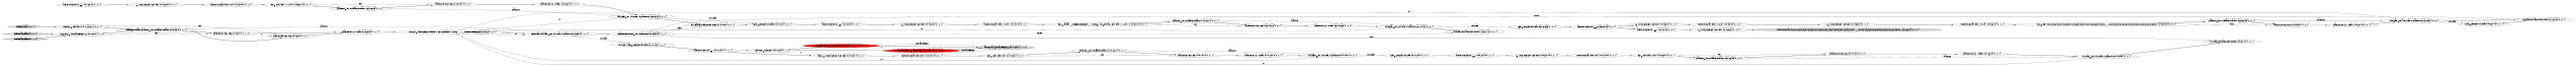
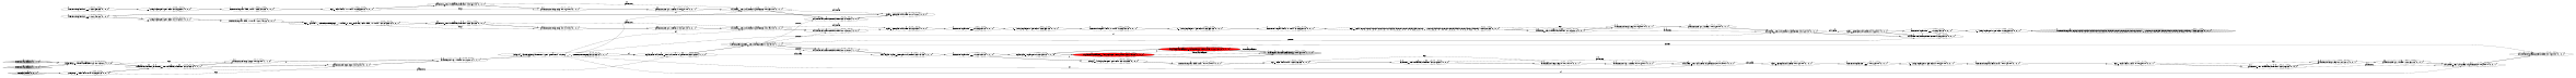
  digraph {
    rankdir=LR
    node [fillcolor=white shape=ellipse style=filled]
    edge [style=bold]
    n1 [label="s = (String)tuples.get(0).get(\"echo\")@@@53@@@['0', '0', '1']"]
    n2 [label="assertTrue(s.equals(\"hello, \"t\" world\"))@@@54@@@['0', '0', '1']"]
    n3 [label="s = (String)tuples.get(1).get(\"echo\")@@@55@@@['0', '0', '1']"]
    n4 [label="paramsLoc = new ModifiableSolrParams()@@@26@@@['0', '0', '1']"]
    n5 [label="paramsLoc.set(\"expr\",expr)@@@27@@@['0', '0', '1']"]
    n6 [label="solrStream = new SolrStream(url,paramsLoc)@@@29@@@['0', '0', '1']"]
    n7 [label="paramsLoc.set(\"qt\",\"/stream\")@@@28@@@['0', '0', '1']"]
    n8 [label="solrStream.setStreamContext(context)@@@30@@@['0', '0', '1']"]
    n9 [fillcolor=lightgray label="testBinomialCoefficient['1', '0', '0']" shape=diamond]
    n10 [label="String cexpr = \"binomialCoefficient(8,3)\"@@@3@@@['1', '1', '0']"]
    n11 [label="paramsLoc.set(\"expr\",cexpr)@@@5@@@['1', '1', '0']"]
    n12 [label="ModifiableSolrParams paramsLoc = new ModifiableSolrParams()@@@4@@@['1', '1', '1']"]
    n13 [fillcolor=lightgray label="testBinomialCoefficient['0', '1', '0']" shape=diamond]
    n14 [label="tuples = getTuples(solrStream)@@@21@@@['0', '0', '1']"]
    n15 [label="assertTrue(tuples.size() == 1)@@@22@@@['0', '0', '1']"]
    n16 [label="assertTrue(tuples.size() == 1)@@@12@@@['1', '1', '1']"]
    n17 [label="String s = (String)tuples.get(0).get(\"echo\")@@@13@@@['0', '0', '1']"]
    n18 [label="Tuple tuple = tuples.get(0)@@@13@@@['1', '1', '0']"]
    n19 [label="assertTrue(s.equals(\"hello world\"))@@@14@@@['0', '0', '1']"]
    n20 [fillcolor=red label="long binomialCoefficient = (long)tuple.get(\"return-value\")@@@14@@@['1', '0', '0']"]
    n21 [fillcolor=red label="long binomialCoefficient = tuple.getLong(\"return-value\")@@@14@@@['0', '1', '0']"]
    n22 [label="expr = \"echo(\"hello world\")\"@@@15@@@['0', '0', '1']"]
    n23 [label="paramsLoc = new ModifiableSolrParams()@@@16@@@['0', '0', '1']"]
    n24 [label="paramsLoc.set(\"expr\",expr)@@@17@@@['0', '0', '1']"]
    n25 [label="solrStream = new SolrStream(url,paramsLoc)@@@19@@@['0', '0', '1']"]
    n26 [label="paramsLoc.set(\"qt\",\"/stream\")@@@18@@@['0', '0', '1']"]
    n27 [label="assertTrue(s.equals(\"hello, \"t\" world\"))@@@44@@@['0', '0', '1']"]
    n28 [label="expr = \"parallel(\" + COLLECTIONORALIAS + \", workers=2, sort=\"echo asc\", echo(\"hello, \\\"t\\\" world\"))\"@@@45@@@['0', '0', '1']"]
    n29 [label="paramsLoc = new ModifiableSolrParams()@@@46@@@['0', '0', '1']"]
    n30 [label="paramsLoc.set(\"expr\",expr)@@@47@@@['0', '0', '1']"]
+   n31 [label="solrStream.setStreamContext(context)@@@10@@@['1', '1', '1']"]
    n32 [label="List<Tuple> tuples = getTuples(solrStream)@@@11@@@['1', '1', '1']"]
    n33 [label="assertTrue(tuples.size() == 1)@@@32@@@['0', '0', '1']"]
    n34 [label="s = (String)tuples.get(0).get(\"echo\")@@@33@@@['0', '0', '1']"]
    n35 [label="paramsLoc = new ModifiableSolrParams()@@@36@@@['0', '0', '1']"]
    n36 [label="solrStream = new SolrStream(url,paramsLoc)@@@39@@@['0', '0', '1']"]
    n37 [label="paramsLoc.set(\"expr\",expr)@@@37@@@['0', '0', '1']"]
    n38 [label="solrStream.setStreamContext(context)@@@40@@@['0', '0', '1']"]
    n39 [label="tuples = getTuples(solrStream)@@@41@@@['0', '0', '1']"]
    n40 [label="paramsLoc.set(\"qt\",\"/stream\")@@@38@@@['0', '0', '1']"]
    n41 [label="assertTrue(s.equals(\"hello, \"t\" world\"))@@@56@@@['0', '0', '1']"]
    n42 [label="assertTrue(tuples.size() == 1)@@@42@@@['0', '0', '1']"]
    n43 [fillcolor=lightgray label="assertEquals(binomialCoefficient,56)@@@15@@@['1', '1', '0']"]
    n44 [label="solrStream = new SolrStream(url,paramsLoc)@@@49@@@['0', '0', '1']"]
    n45 [label="tuples = getTuples(solrStream)@@@51@@@['0', '0', '1']"]
    n46 [label="solrStream.setStreamContext(context)@@@50@@@['0', '0', '1']"]
    n47 [label="assertTrue(tuples.size() == 2)@@@52@@@['0', '0', '1']"]
    n48 [label="paramsLoc.set(\"qt\",\"/stream\")@@@6@@@['1', '1', '1']"]
    n49 [label="paramsLoc.set(\"expr\",expr)@@@5@@@['0', '0', '1']"]
    n50 [label="TupleStream solrStream = new SolrStream(url,paramsLoc)@@@8@@@['1', '1', '1']"]
    n51 [label="String url = cluster.getJettySolrRunners().get(0).getBaseUrl().toString() + \"/\" + COLLECTIONORALIAS@@@7@@@['1', '1', '1']"]
    n52 [label="solrStream = new SolrStream(url,paramsLoc)@@@61@@@['0', '0', '1']"]
    n53 [label="String expr = \"echo(hello world)\"@@@3@@@['0', '0', '1']"]
    n54 [label="tuples = getTuples(solrStream)@@@63@@@['0', '0', '1']"]
    n55 [label="assertTrue(tuples.size() == 1)@@@64@@@['0', '0', '1']"]
    n56 [label="solrStream.setStreamContext(context)@@@62@@@['0', '0', '1']"]
    n57 [label="s = (String)tuples.get(0).get(\"echo\")@@@65@@@['0', '0', '1']"]
    n58 [fillcolor=lightgray label="testEchoStream['0', '0', '1']" shape=diamond]
    n59 [label="expr = \"echo(\"tuytuy iuyiuyi iuyiuyiu iuyiuyiuyiu iuyi iuyiyiuy iuyiuyiu iyiuyiu iyiuyiuyyiyiu yiuyiuyi\" + \" yiuyiuyi yiuyiuuyiu yiyiuyiyiu iyiuyiuyiuiuyiu yiuyiuyi yiuyiy yiuiyiuiuy\")\"@@@57@@@['0', '0', '1']"]
    n60 [label="paramsLoc.set(\"qt\",\"/stream\")@@@60@@@['0', '0', '1']"]
    n61 [label="paramsLoc.set(\"expr\",expr)@@@59@@@['0', '0', '1']"]
    n62 [label="paramsLoc = new ModifiableSolrParams()@@@58@@@['0', '0', '1']"]
    n63 [fillcolor=lightgray label="assertTrue(s.equals(\"tuytuy iuyiuyi iuyiuyiu iuyiuyiuyiu iuyi iuyiyiuy iuyiuyiu iyiuyiu iyiuyiuyyiyiu yiuyiuyi yiuyiuyi \" + \"yiuyiuuyiu yiyiuyiyiu iyiuyiuyiuiuyiu yiuyiuyi yiuyiy yiuiyiuiuy\"))@@@66@@@['0', '0', '1']"]
    n64 [label="assertTrue(s.equals(\"hello, world\"))@@@34@@@['0', '0', '1']"]
    n65 [label="expr = \"echo(\"hello, \\\"t\\\" world\")\"@@@35@@@['0', '0', '1']"]
    n66 [label="paramsLoc.set(\"qt\",\"/stream\")@@@48@@@['0', '0', '1']"]
    n67 [label="assertTrue(s.equals(\"hello world\"))@@@24@@@['0', '0', '1']"]
    n68 [label="expr = \"echo(\"hello, world\")\"@@@25@@@['0', '0', '1']"]
    n69 [label="StreamContext context = new StreamContext()@@@9@@@['1', '1', '1']"]
    n70 [label="s = (String)tuples.get(0).get(\"echo\")@@@23@@@['0', '0', '1']"]
    n71 [label="s = (String)tuples.get(0).get(\"echo\")@@@43@@@['0', '0', '1']"]
    n1 -> n2
    n2 -> n3
    n3 -> n41
    n4 -> n5
    n4 -> n6 [label=paramsLoc style=solid]
    n5 -> n7
    n6 -> n8
    n7 -> n6
    n9 -> n10
    n10 -> n11 [label=cexpr style=solid]
    n10 -> n12
    n11 -> n48
    n11 -> n49 [label=0 style=dashed]
    n12 -> n11
    n12 -> n49
    n12 -> n50 [label=paramsLoc style=solid]
    n13 -> n10
    n14 -> n15 [style=solid]
    n15 -> n70
    n16 -> n17
    n16 -> n18
    n17 -> n19
    n18 -> n17 [label=0 style=dashed]
    n18 -> n20
    n18 -> n21
    n19 -> n22
    n20 -> n21 [label=0 style=dashed]
    n20 -> n43
    n20 -> n43 [label=binomialCoefficient style=solid]
    n21 -> n43 [label=binomialCoefficient style=solid]
    n21 -> n43
    n22 -> n23
    n22 -> n24 [label=expr style=solid]
    n23 -> n24
    n23 -> n25 [label=paramsLoc style=solid]
    n24 -> n26
    n25 -> n14 [label=solrStream style=solid]
    n26 -> n25
    n27 -> n28
    n28 -> n29
    n28 -> n30 [label=expr style=solid]
    n29 -> n30
    n29 -> n44 [label=paramsLoc style=solid]
    n30 -> n66
+   n31 -> n32
    n32 -> n16
    n33 -> n34
    n34 -> n64
    n35 -> n36 [label=paramsLoc style=solid]
    n35 -> n37
    n36 -> n38
    n36 -> n39 [label=solrStream style=solid]
    n37 -> n40
    n38 -> n39
-   n39 -> n42
+   n42 -> n39
    n40 -> n36
    n41 -> n59
    n42 -> n71
    n44 -> n45 [label=solrStream style=solid]
    n44 -> n46
    n45 -> n47
    n46 -> n45 [style=dashed]
    n47 -> n1
    n48 -> n51
    n49 -> n48
    n50 -> n32 [label=solrStream style=solid]
    n50 -> n69
    n51 -> n6 [label=url style=solid]
    n51 -> n25 [label=url style=solid]
    n51 -> n36 [label=url style=solid]
    n51 -> n44 [label=url style=solid]
    n51 -> n50 [label=url style=solid]
    n51 -> n50
    n51 -> n52 [label=url style=solid]
    n52 -> n54 [label=solrStream style=solid]
    n52 -> n56
    n53 -> n12
    n53 -> n49 [label=expr style=solid]
-   n47 -> n55
+   n54 -> n55
    n54 -> n56
    n55 -> n57
    n57 -> n63
    n58 -> n53
    n59 -> n61 [label=expr style=solid]
    n59 -> n62
    n60 -> n52
    n61 -> n60
    n62 -> n52 [label=paramsLoc style=solid]
    n62 -> n61
    n64 -> n65
    n65 -> n35
    n65 -> n37 [label=expr style=solid]
    n66 -> n44
    n67 -> n68
    n68 -> n4
    n68 -> n5 [label=expr style=solid]
    n69 -> n8 [label=context style=solid]
+   n69 -> n31
+   n69 -> n31 [label=context style=solid]
    n69 -> n38 [label=context style=solid]
    n69 -> n46 [label=context style=solid]
    n69 -> n56 [label=context style=solid]
    n70 -> n67
    n71 -> n27
  }
